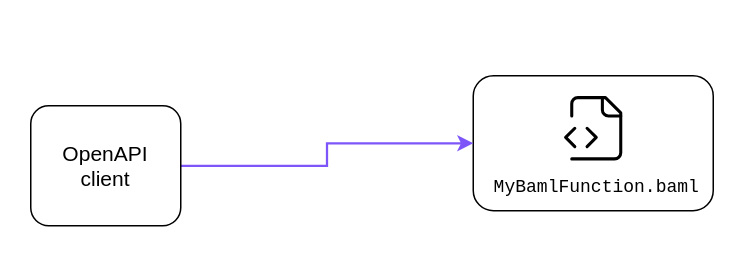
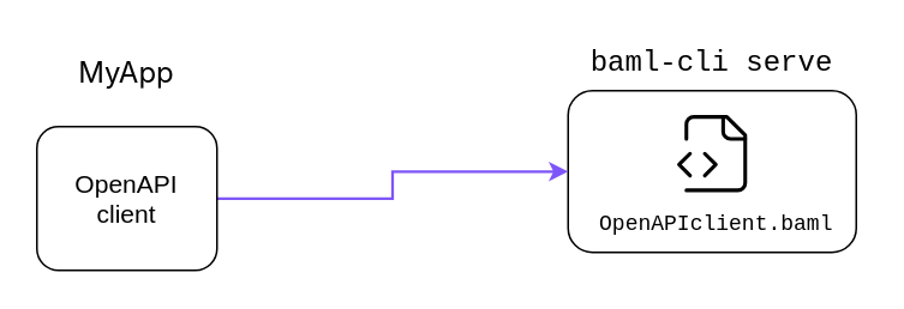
  <mxCell id="0" />
  <mxCell id="1" parent="0" />
  <mxCell id="2" value="&lt;pre&gt;&lt;br&gt;&lt;/pre&gt;" style="rounded=1;whiteSpace=wrap;html=1;" parent="1" vertex="1"><mxGeometry x="315" y="50" width="160" height="90" as="geometry" /></mxCell>
  <mxCell id="3" style="edgeStyle=orthogonalEdgeStyle;rounded=0;orthogonalLoop=1;jettySize=auto;html=1;entryX=0;entryY=0.5;entryDx=0;entryDy=0;strokeColor=#7E55F8;strokeWidth=1.5;" parent="1" source="4" target="2" edge="1"><mxGeometry relative="1" as="geometry" /></mxCell>
  <mxCell id="4" value="&lt;pre style=&quot;font-size: 14px;&quot;&gt;&lt;font style=&quot;font-size: 14px;&quot; face=&quot;Helvetica&quot;&gt;OpenAPI&lt;br style=&quot;font-size: 14px;&quot;&gt;client&lt;/font&gt;&lt;/pre&gt;" style="rounded=1;whiteSpace=wrap;html=1;fontFamily=OpenSans, -apple-system, &quot;system-ui&quot;, &quot;Segoe UI&quot;, Roboto, Oxygen, Ubuntu, Cantarell, &quot;Open Sans&quot;, &quot;Helvetica Neue&quot;, sans-serif;fontSize=14;" parent="1" vertex="1"><mxGeometry x="20" y="70" width="100" height="80" as="geometry" /></mxCell>
- <mxCell id="7" value="MyBamlFunction.baml" style="text;html=1;align=center;verticalAlign=middle;whiteSpace=wrap;rounded=0;fontFamily=Helveticaui-monospace, SFMono-Regular, Menlo, Monaco, Consolas, &quot;Liberation Mono&quot;, &quot;Courier New&quot;, monospace;fontColor=#000000;" vertex="1" parent="1"><mxGeometry x="315" y="110" width="165" height="30" as="geometry" /></mxCell>
+ <mxCell id="5" value="MyApp" style="text;html=1;align=center;verticalAlign=middle;whiteSpace=wrap;rounded=0;fontSize=16;fontFamily=OpenSans, -apple-system, &quot;system-ui&quot;, &quot;Segoe UI&quot;, Roboto, Oxygen, Ubuntu, Cantarell, &quot;Open Sans&quot;, &quot;Helvetica Neue&quot;, sans-serif;" vertex="1" parent="1"><mxGeometry x="20" y="25" width="100" height="30" as="geometry" /></mxCell>
+ <mxCell id="6" value="baml-cli serve" style="text;html=1;align=center;verticalAlign=middle;whiteSpace=wrap;rounded=0;fontFamily=Helveticaui-monospace, SFMono-Regular, Menlo, Monaco, Consolas, &quot;Liberation Mono&quot;, &quot;Courier New&quot;, monospace;fontSize=16;" vertex="1" parent="1"><mxGeometry x="315" y="20" width="160" height="30" as="geometry" /></mxCell>
+ <mxCell id="7" value="OpenAPIclient.baml" style="text;html=1;align=center;verticalAlign=middle;whiteSpace=wrap;rounded=0;fontFamily=Helveticaui-monospace, SFMono-Regular, Menlo, Monaco, Consolas, &quot;Liberation Mono&quot;, &quot;Courier New&quot;, monospace;fontColor=#000000;" vertex="1" parent="1"><mxGeometry x="315" y="110" width="165" height="30" as="geometry" /></mxCell>
  <mxCell id="8" value="" style="shape=image;imageAspect=0;aspect=fixed;verticalLabelPosition=bottom;verticalAlign=top;image=data:image/svg+xml,PHN2ZyB4bWxucz0iaHR0cDovL3d3dy53My5vcmcvMjAwMC9zdmciIGNsYXNzPSJsdWNpZGUgbHVjaWRlLWZpbGUtY29kZS0yIiBzdHJva2UtbGluZWpvaW49InJvdW5kIiBzdHJva2UtbGluZWNhcD0icm91bmQiIHN0cm9rZS13aWR0aD0iMSIgc3Ryb2tlPSJjdXJyZW50Q29sb3IiIGZpbGw9Im5vbmUiIHZpZXdCb3g9IjAgMCAyNCAyNCIgaGVpZ2h0PSIyNCIgd2lkdGg9IjI0Ij48cGF0aCBkPSJNNCAyMmgxNGEyIDIgMCAwIDAgMi0yVjdsLTUtNUg2YTIgMiAwIDAgMC0yIDJ2NCIvPjxwYXRoIGQ9Ik0xNCAydjRhMiAyIDAgMCAwIDIgMmg0Ii8+PHBhdGggZD0ibTUgMTItMyAzIDMgMyIvPjxwYXRoIGQ9Im05IDE4IDMtMy0zLTMiLz48L3N2Zz4=;" vertex="1" parent="1"><mxGeometry x="373" y="61" width="49" height="49" as="geometry" /></mxCell>
